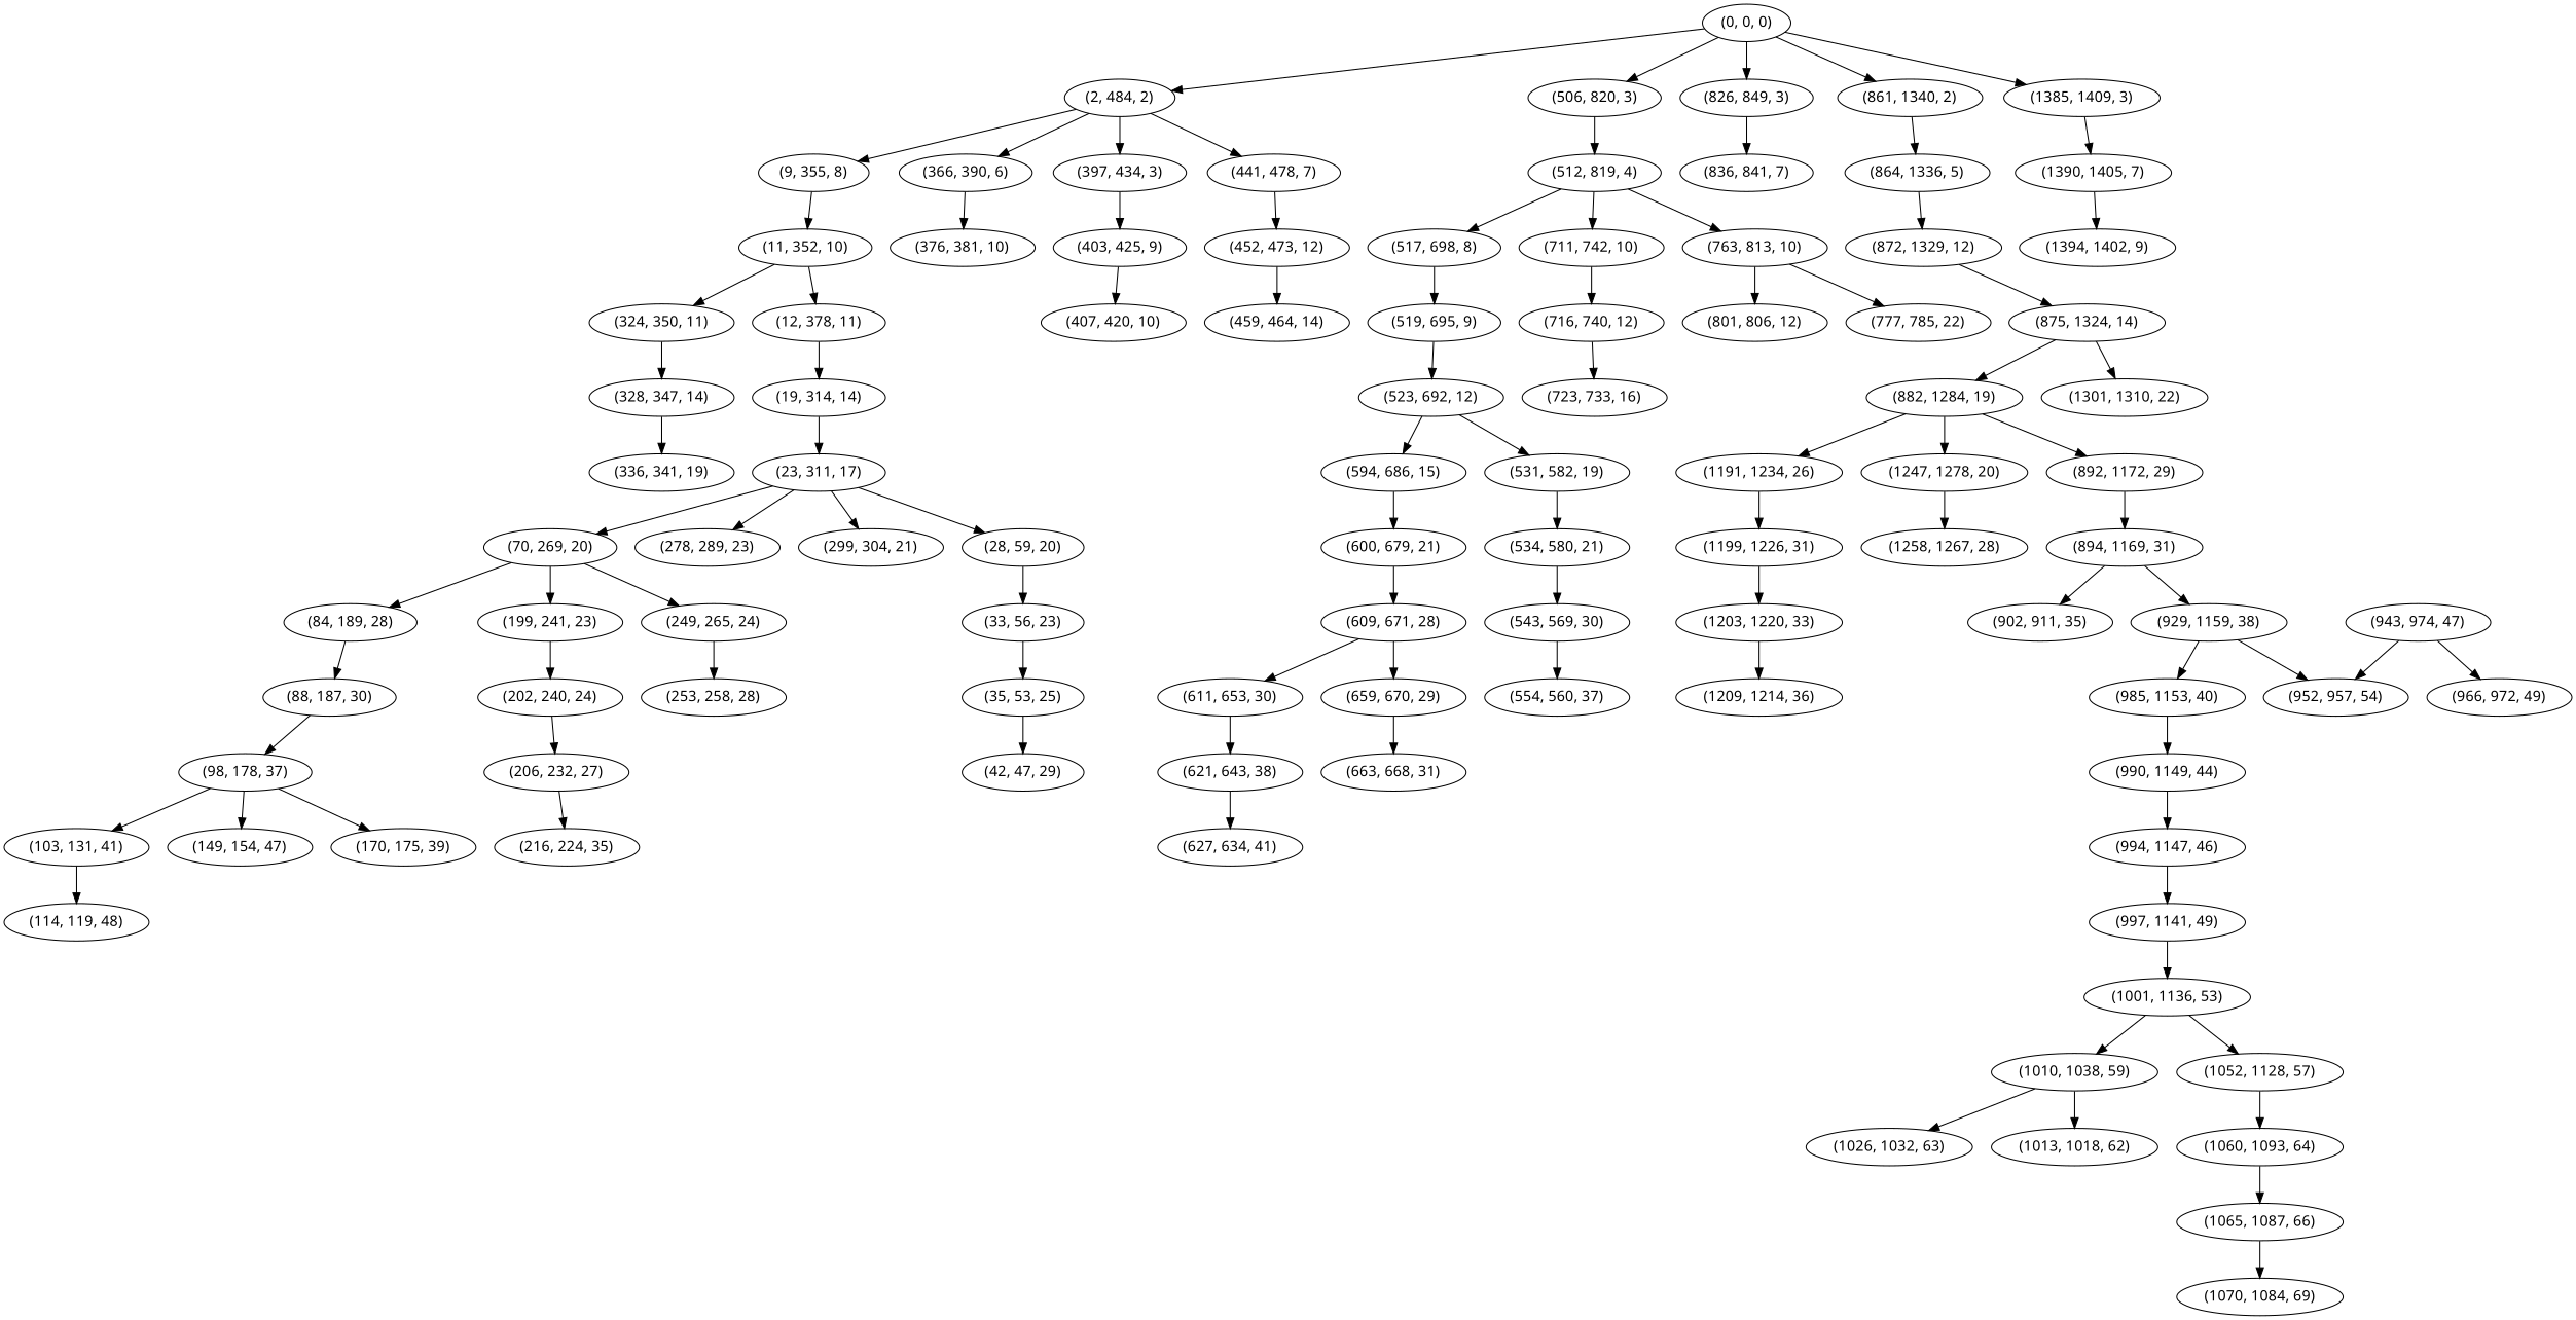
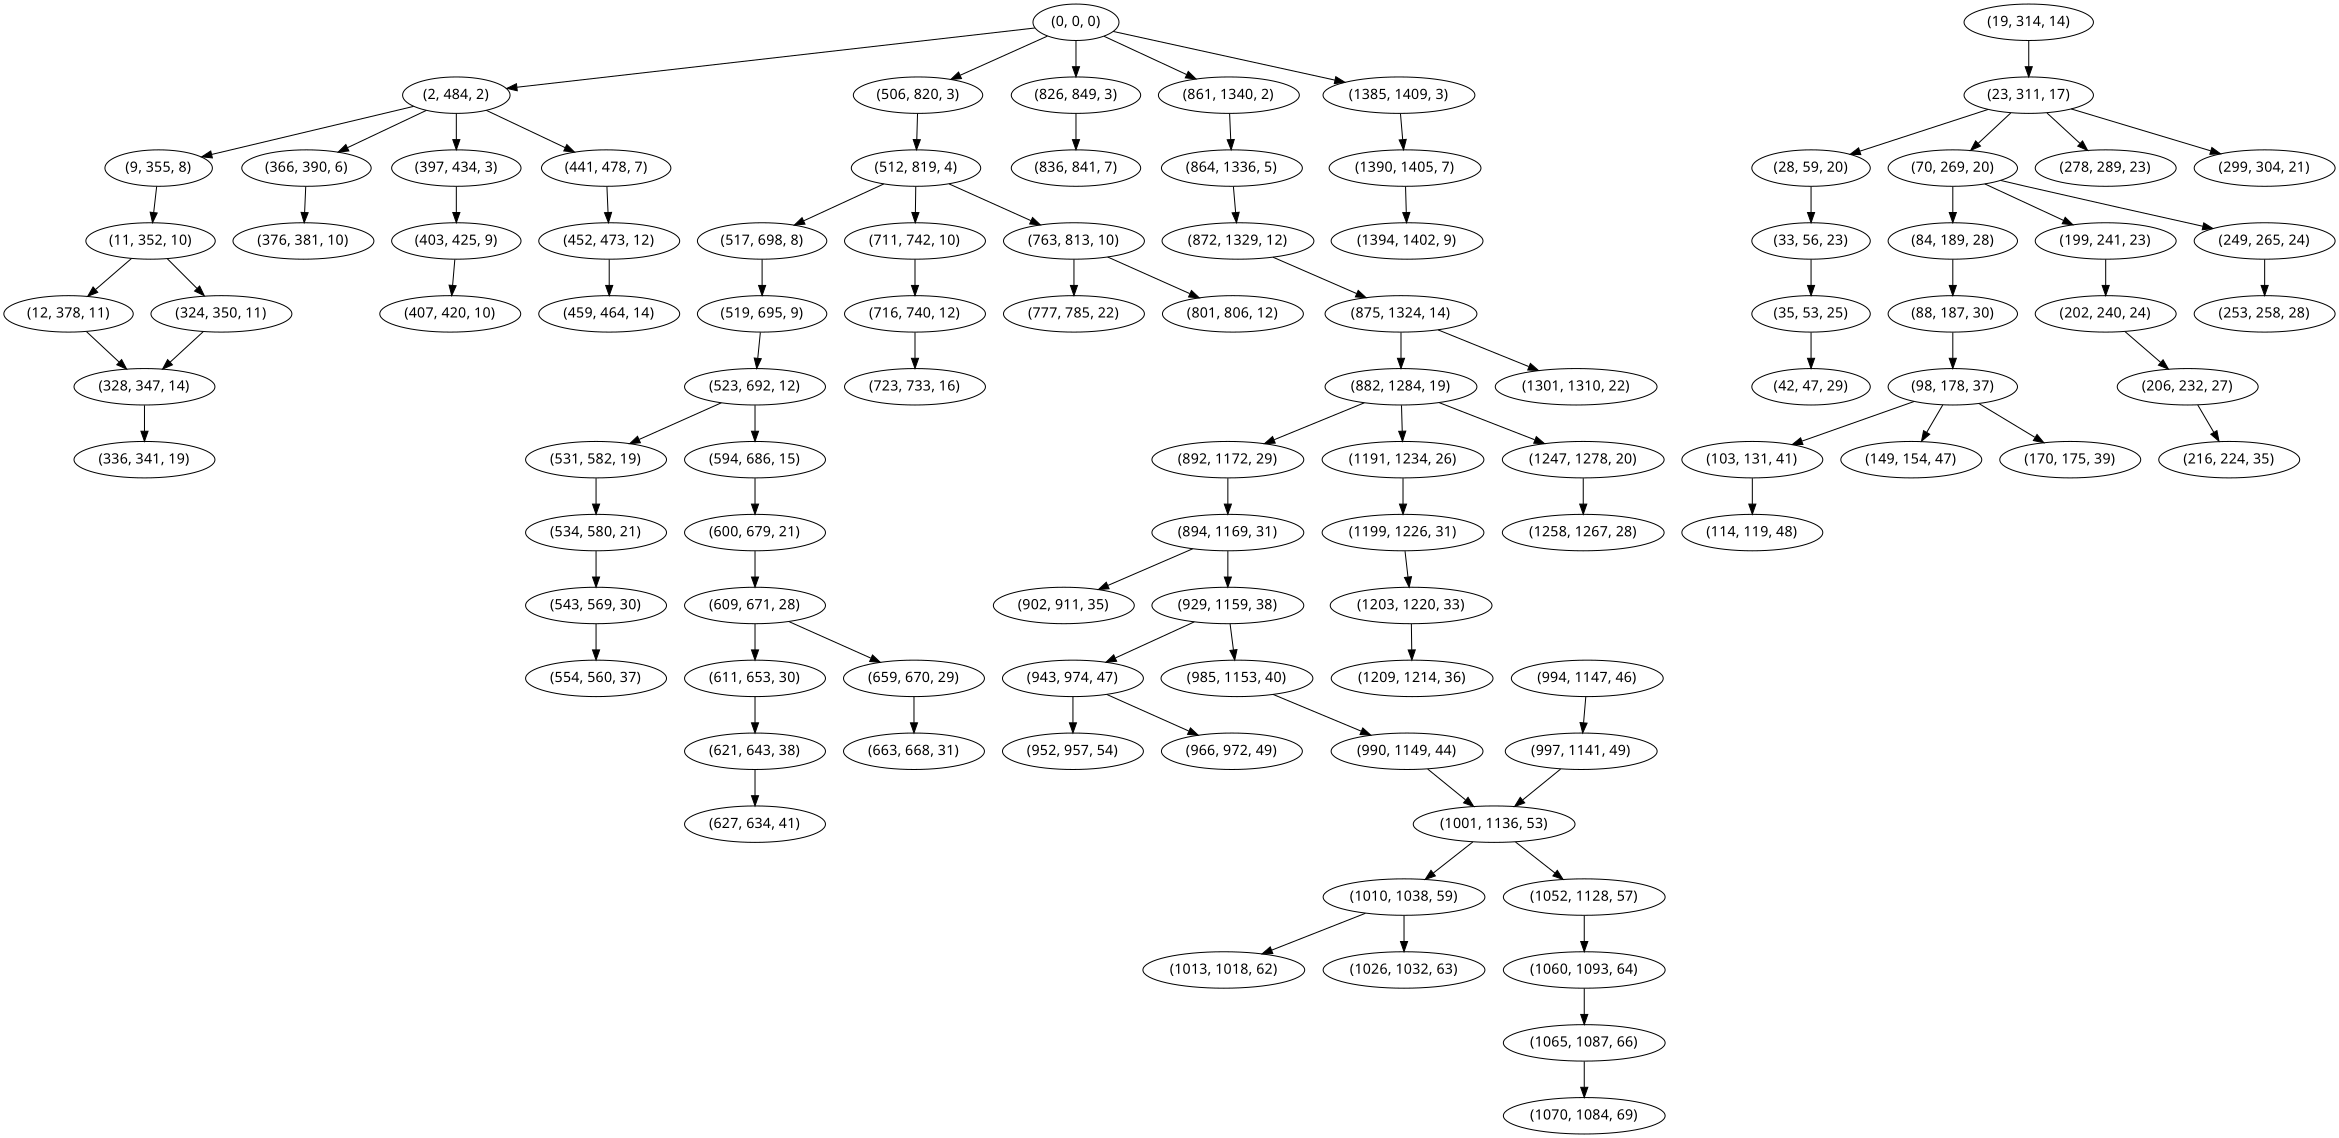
  digraph {
    fontname="Noto Sans"
    node [fontname="Noto Sans"]
    edge [fontname="Noto Sans"]
    "(0, 0, 0)"
    "(2, 484, 2)"
    "(506, 820, 3)"
    "(826, 849, 3)"
    "(861, 1340, 2)"
    "(1385, 1409, 3)"
    "(9, 355, 8)"
    "(366, 390, 6)"
    "(397, 434, 3)"
    "(441, 478, 7)"
    "(512, 819, 4)"
    "(836, 841, 7)"
    "(864, 1336, 5)"
    "(1390, 1405, 7)"
    "(11, 352, 10)"
    "(376, 381, 10)"
    "(403, 425, 9)"
    "(452, 473, 12)"
    n19 [label="(12, 378, 11)"]
    "(324, 350, 11)"
    "(19, 314, 14)"
    "(328, 347, 14)"
    "(23, 311, 17)"
    "(28, 59, 20)"
    "(70, 269, 20)"
    "(278, 289, 23)"
    "(299, 304, 21)"
    "(33, 56, 23)"
    "(84, 189, 28)"
    "(199, 241, 23)"
    "(249, 265, 24)"
    "(35, 53, 25)"
    "(42, 47, 29)"
    "(88, 187, 30)"
    "(202, 240, 24)"
    "(253, 258, 28)"
    "(98, 178, 37)"
    "(103, 131, 41)"
    "(149, 154, 47)"
    "(170, 175, 39)"
    "(114, 119, 48)"
    "(206, 232, 27)"
    "(216, 224, 35)"
    "(336, 341, 19)"
    "(407, 420, 10)"
    "(459, 464, 14)"
    "(517, 698, 8)"
    "(711, 742, 10)"
    "(763, 813, 10)"
    "(519, 695, 9)"
    "(716, 740, 12)"
    "(777, 785, 22)"
    "(801, 806, 12)"
    "(523, 692, 12)"
    "(531, 582, 19)"
    "(594, 686, 15)"
    "(534, 580, 21)"
    "(600, 679, 21)"
    "(543, 569, 30)"
    "(554, 560, 37)"
    "(609, 671, 28)"
    "(611, 653, 30)"
    "(659, 670, 29)"
    "(621, 643, 38)"
    "(663, 668, 31)"
    "(627, 634, 41)"
    "(723, 733, 16)"
    "(872, 1329, 12)"
    "(875, 1324, 14)"
    "(882, 1284, 19)"
    "(1301, 1310, 22)"
    "(892, 1172, 29)"
    "(1191, 1234, 26)"
    "(1247, 1278, 20)"
    "(894, 1169, 31)"
    "(1199, 1226, 31)"
    "(1258, 1267, 28)"
    "(902, 911, 35)"
    "(929, 1159, 38)"
    "(943, 974, 47)"
    "(985, 1153, 40)"
    "(952, 957, 54)"
    "(966, 972, 49)"
    "(990, 1149, 44)"
    "(994, 1147, 46)"
    "(997, 1141, 49)"
    "(1001, 1136, 53)"
    "(1010, 1038, 59)"
    "(1052, 1128, 57)"
    "(1013, 1018, 62)"
    "(1026, 1032, 63)"
    "(1060, 1093, 64)"
    "(1065, 1087, 66)"
    "(1070, 1084, 69)"
    "(1203, 1220, 33)"
    "(1209, 1214, 36)"
    "(1394, 1402, 9)"
    "(0, 0, 0)" -> "(2, 484, 2)"
    "(0, 0, 0)" -> "(506, 820, 3)"
    "(0, 0, 0)" -> "(826, 849, 3)"
    "(0, 0, 0)" -> "(861, 1340, 2)"
    "(0, 0, 0)" -> "(1385, 1409, 3)"
    "(2, 484, 2)" -> "(9, 355, 8)"
    "(2, 484, 2)" -> "(366, 390, 6)"
    "(2, 484, 2)" -> "(397, 434, 3)"
    "(2, 484, 2)" -> "(441, 478, 7)"
    "(506, 820, 3)" -> "(512, 819, 4)"
    "(826, 849, 3)" -> "(836, 841, 7)"
    "(861, 1340, 2)" -> "(864, 1336, 5)"
    "(1385, 1409, 3)" -> "(1390, 1405, 7)"
    "(9, 355, 8)" -> "(11, 352, 10)"
    "(366, 390, 6)" -> "(376, 381, 10)"
    "(397, 434, 3)" -> "(403, 425, 9)"
    "(441, 478, 7)" -> "(452, 473, 12)"
    "(512, 819, 4)" -> "(517, 698, 8)"
    "(512, 819, 4)" -> "(711, 742, 10)"
    "(512, 819, 4)" -> "(763, 813, 10)"
    "(864, 1336, 5)" -> "(872, 1329, 12)"
    "(1390, 1405, 7)" -> "(1394, 1402, 9)"
    "(11, 352, 10)" -> n19
    "(11, 352, 10)" -> "(324, 350, 11)"
    "(403, 425, 9)" -> "(407, 420, 10)"
    "(452, 473, 12)" -> "(459, 464, 14)"
-   n19 -> "(19, 314, 14)"
+   n19 -> "(328, 347, 14)"
    "(324, 350, 11)" -> "(328, 347, 14)"
    "(19, 314, 14)" -> "(23, 311, 17)"
    "(328, 347, 14)" -> "(336, 341, 19)"
    "(23, 311, 17)" -> "(28, 59, 20)"
    "(23, 311, 17)" -> "(70, 269, 20)"
    "(23, 311, 17)" -> "(278, 289, 23)"
    "(23, 311, 17)" -> "(299, 304, 21)"
    "(28, 59, 20)" -> "(33, 56, 23)"
    "(70, 269, 20)" -> "(84, 189, 28)"
    "(70, 269, 20)" -> "(199, 241, 23)"
    "(70, 269, 20)" -> "(249, 265, 24)"
    "(33, 56, 23)" -> "(35, 53, 25)"
    "(84, 189, 28)" -> "(88, 187, 30)"
    "(199, 241, 23)" -> "(202, 240, 24)"
    "(249, 265, 24)" -> "(253, 258, 28)"
    "(35, 53, 25)" -> "(42, 47, 29)"
    "(88, 187, 30)" -> "(98, 178, 37)"
    "(202, 240, 24)" -> "(206, 232, 27)"
    "(98, 178, 37)" -> "(103, 131, 41)"
    "(98, 178, 37)" -> "(149, 154, 47)"
    "(98, 178, 37)" -> "(170, 175, 39)"
    "(103, 131, 41)" -> "(114, 119, 48)"
    "(206, 232, 27)" -> "(216, 224, 35)"
    "(517, 698, 8)" -> "(519, 695, 9)"
    "(711, 742, 10)" -> "(716, 740, 12)"
    "(763, 813, 10)" -> "(777, 785, 22)"
    "(763, 813, 10)" -> "(801, 806, 12)"
    "(519, 695, 9)" -> "(523, 692, 12)"
    "(716, 740, 12)" -> "(723, 733, 16)"
    "(523, 692, 12)" -> "(531, 582, 19)"
    "(523, 692, 12)" -> "(594, 686, 15)"
    "(531, 582, 19)" -> "(534, 580, 21)"
    "(594, 686, 15)" -> "(600, 679, 21)"
    "(534, 580, 21)" -> "(543, 569, 30)"
    "(600, 679, 21)" -> "(609, 671, 28)"
    "(543, 569, 30)" -> "(554, 560, 37)"
    "(609, 671, 28)" -> "(611, 653, 30)"
    "(609, 671, 28)" -> "(659, 670, 29)"
    "(611, 653, 30)" -> "(621, 643, 38)"
    "(659, 670, 29)" -> "(663, 668, 31)"
    "(621, 643, 38)" -> "(627, 634, 41)"
    "(872, 1329, 12)" -> "(875, 1324, 14)"
    "(875, 1324, 14)" -> "(882, 1284, 19)"
    "(875, 1324, 14)" -> "(1301, 1310, 22)"
    "(882, 1284, 19)" -> "(892, 1172, 29)"
    "(882, 1284, 19)" -> "(1191, 1234, 26)"
    "(882, 1284, 19)" -> "(1247, 1278, 20)"
    "(892, 1172, 29)" -> "(894, 1169, 31)"
    "(1191, 1234, 26)" -> "(1199, 1226, 31)"
    "(1247, 1278, 20)" -> "(1258, 1267, 28)"
    "(894, 1169, 31)" -> "(902, 911, 35)"
    "(894, 1169, 31)" -> "(929, 1159, 38)"
    "(1199, 1226, 31)" -> "(1203, 1220, 33)"
-   "(929, 1159, 38)" -> "(952, 957, 54)"
+   "(929, 1159, 38)" -> "(943, 974, 47)"
    "(929, 1159, 38)" -> "(985, 1153, 40)"
    "(943, 974, 47)" -> "(952, 957, 54)"
    "(943, 974, 47)" -> "(966, 972, 49)"
    "(985, 1153, 40)" -> "(990, 1149, 44)"
-   "(990, 1149, 44)" -> "(994, 1147, 46)"
+   "(990, 1149, 44)" -> "(1001, 1136, 53)"
    "(994, 1147, 46)" -> "(997, 1141, 49)"
    "(997, 1141, 49)" -> "(1001, 1136, 53)"
    "(1001, 1136, 53)" -> "(1010, 1038, 59)"
    "(1001, 1136, 53)" -> "(1052, 1128, 57)"
    "(1010, 1038, 59)" -> "(1013, 1018, 62)"
    "(1010, 1038, 59)" -> "(1026, 1032, 63)"
    "(1052, 1128, 57)" -> "(1060, 1093, 64)"
    "(1060, 1093, 64)" -> "(1065, 1087, 66)"
    "(1065, 1087, 66)" -> "(1070, 1084, 69)"
    "(1203, 1220, 33)" -> "(1209, 1214, 36)"
  }
